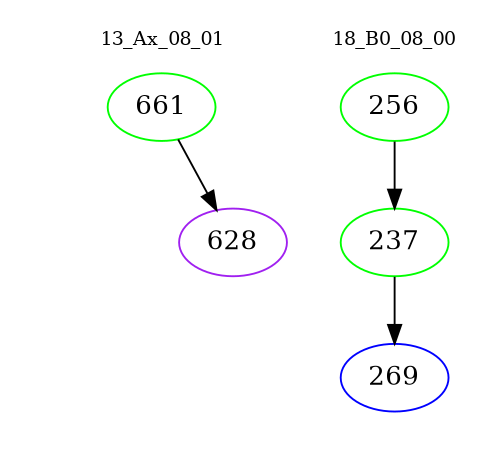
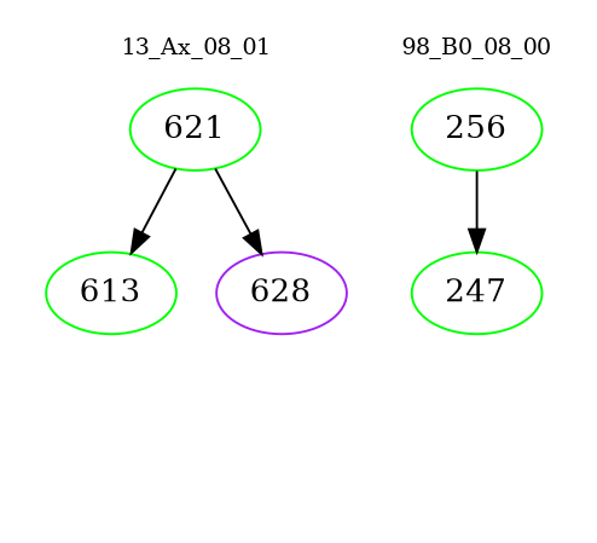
  digraph {
    node [color=green]
    edge [color=black]
-   n1 [label=661]
+   n1 [label=621]
+   n2 [label=613]
    n3 [color=purple label=628]
    n4 [label=256]
-   n5 [label=237]
-   n6 [color=blue label=269]
+   n5 [label=247]
    subgraph cluster_1 {
      color=white
      fontsize=10
      label="13_Ax_08_01"
      n1
+     n2
      n3
    }
    subgraph cluster_2 {
      color=white
      fontsize=10
-     label="18_B0_08_00"
+     label="98_B0_08_00"
      n4
      n5
-     n6
    }
+   n1 -> n2
    n1 -> n3
    n4 -> n5
-   n5 -> n6
  }
